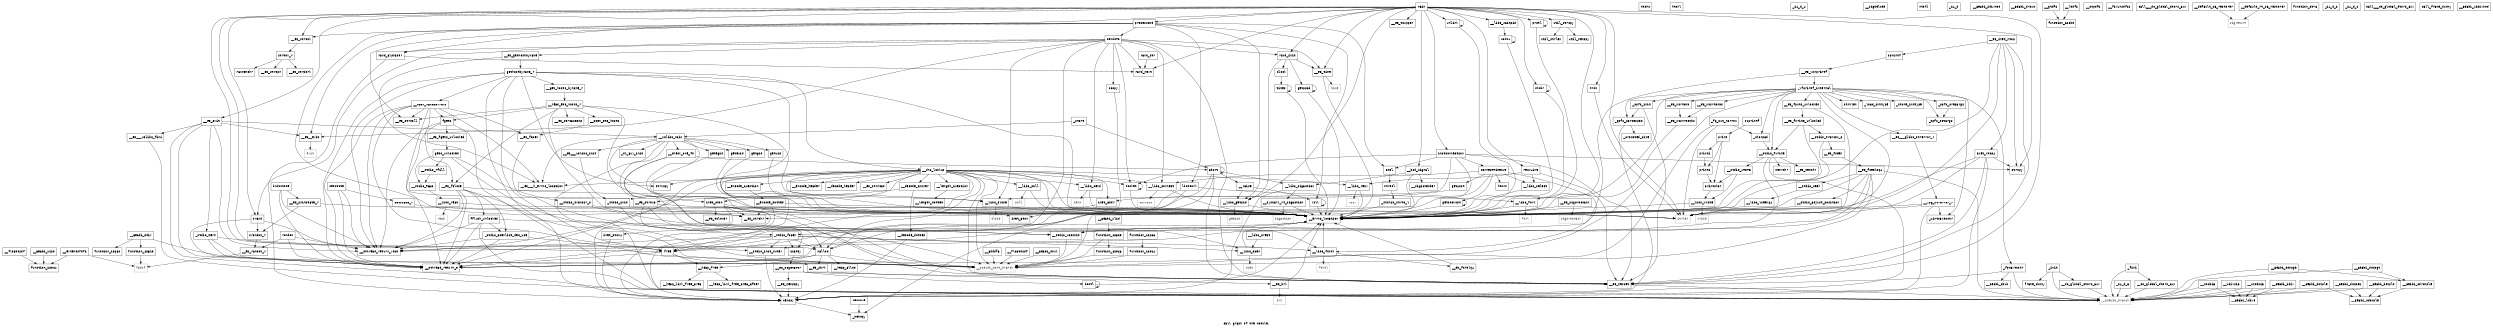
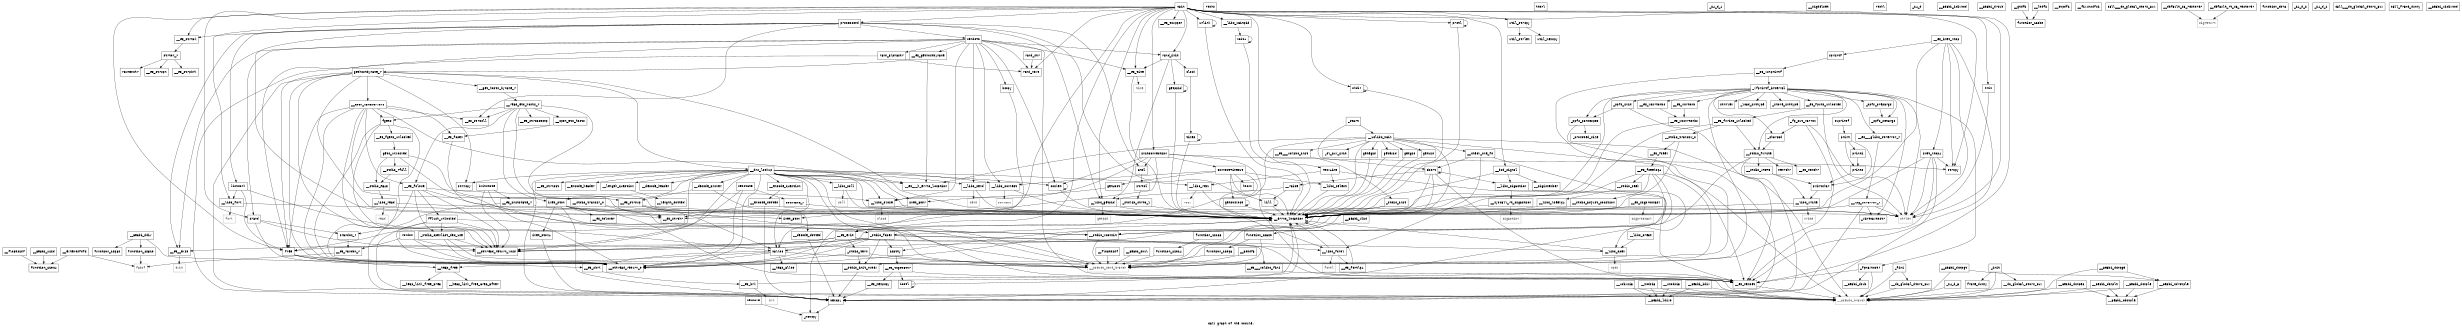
  digraph {
    fontname="DejaVu Sans Mono"
    label="Call graph of the module."
    node [fontname="DejaVu Sans Mono" shape=record]
    edge [fontname="DejaVu Sans Mono"]
    n1 [label="{__GI_initstate_r}"]
    n2 [label="{__errno_location}"]
    n3 [label="{srandom_r}"]
    n4 [label="{_stdio_fopen}"]
    n5 [label="{__GI_random_r}"]
    n6 [label="{__libc_fcntl}"]
    n7 [label="{__GI_fcntl64}"]
    n8 [color=gray50 fontcolor=gray50 label="{fcntl}"]
    n9 [label="{__libc_connect}"]
    n10 [color=gray50 fontcolor=gray50 label="{connect}"]
    n11 [label="{bcopy}"]
    n12 [label="{_memcpy}"]
    n13 [label="{getsockopt}"]
    n14 [label="{__GI__exit}"]
    n15 [color=gray50 fontcolor=gray50 label="{exit}"]
    n16 [label="{chdir}"]
    n17 [label="{memcpy}"]
    n18 [label="{__GI_brk}"]
    n19 [color=gray50 fontcolor=gray50 label="{brk}"]
    n20 [label="{__libc_close}"]
    n21 [color=gray50 fontcolor=gray50 label="{close}"]
    n22 [label="{__heap_free}"]
    n23 [label="{__heap_link_free_area}"]
    n24 [label="{__heap_link_free_area_after}"]
    n25 [label="{ntohs}"]
    n26 [label="{__libc_fork}"]
    n27 [color=gray50 fontcolor=gray50 label="{fork}"]
    n28 [label="{__GI___uClibc_fini}"]
    n29 [color=gray50 fontcolor=gray50 label="{__pseudo_branch}"]
    n30 [label="{__pthread_return_0}"]
    n31 [label="{_24_d_3}"]
    n32 [label="{__libc_recv}"]
    n33 [color=gray50 fontcolor=gray50 label="{recv}"]
    n34 [label="{abort}"]
    n35 [label="{__GI_memset}"]
    n36 [label="{__raise}"]
    n37 [label="{__libc_sigaction}"]
    n38 [color=gray50 fontcolor=gray50 label="{__pseudo_cond_branch}"]
    n39 [label="{__libc_getpid}"]
    n40 [label="{kill}"]
    n41 [label="{__syscall_rt_sigaction}"]
    n42 [color=gray50 fontcolor=gray50 label="{getpid}"]
    n43 [label="{getppid}"]
    n44 [label="{htonl}"]
    n45 [color=gray50 fontcolor=gray50 label="{fabsf}"]
    n46 [label="{__libc_send}"]
    n47 [color=gray50 fontcolor=gray50 label="{send}"]
    n48 [label="{strcpy}"]
    n49 [label="{socket}"]
    n50 [label="{prctl}"]
    n51 [label="{__libc_select}"]
    n52 [label="{__bsd_signal}"]
    n53 [label="{__sigismember}"]
    n54 [label="{__GI_time}"]
    n55 [color=gray50 fontcolor=gray50 label="{time}"]
    n56 [label="{unlink}"]
    n57 [label="{_24_d_4}"]
    n58 [label="{htons}"]
    n59 [label="{random}"]
    n60 [label="{__pthread_return_void}"]
    n61 [label="{__libc_waitpid}"]
    n62 [label="{wait4}"]
    n63 [label="{__libc_write}"]
    n64 [color=gray50 fontcolor=gray50 label="{write}"]
    n65 [label="{__GI_strtok}"]
    n66 [label="{strtok_r}"]
    n67 [label="{__GI_strspn}"]
    n68 [label="{__GI_strpbrk}"]
    n69 [label="{rawmemchr}"]
    n70 [label="{__GI_strcoll}"]
    n71 [label="{__sigdelset}"]
    n72 [label="{__GI_toupper}"]
    n73 [label="{malloc}"]
    n74 [label="{__heap_alloc}"]
    n75 [label="{__GI_sbrk}"]
    n76 [label="{free}"]
    n77 [color=gray50 fontcolor=gray50 label="{strlen}"]
    n78 [label="{_stdlib_strto_l}"]
    n79 [label="{__GI_exit}"]
    n80 [label="{_stdio_term}"]
    n81 [label="{__stdio_init_mutex}"]
    n82 [label="{inet_addr}"]
    n83 [label="{inet_aton}"]
    n84 [label="{setstate}"]
    n85 [label="{setstate_r}"]
    n86 [label="{__GI_gethostbyname}"]
    n87 [label="{gethostbyname_r}"]
    n88 [label="{__GI___h_errno_location}"]
    n89 [label="{strncpy}"]
    n90 [label="{__dns_lookup}"]
    n91 [label="{__open_nameservers}"]
    n92 [label="{__get_hosts_byname_r}"]
    n93 [label="{initstate}"]
    n94 [label="{clock}"]
    n95 [label="{times}"]
    n96 [label="{ntohl}"]
    n97 [label="{__GI_strchr}"]
    n98 [label="{inet_pton}"]
    n99 [label="{__encode_header}"]
    n100 [label="{__decode_header}"]
    n101 [label="{__encode_question}"]
    n102 [label="{__length_question}"]
    n103 [label="{__decode_answer}"]
    n104 [label="{__libc_poll}"]
    n105 [label="{__GI_strncat}"]
    n106 [label="{__GI_strdup}"]
    n107 [label="{__GI_fopen}"]
    n108 [label="{__GI_fclose}"]
    n109 [label="{fgets}"]
    n110 [label="{__read_etc_hosts_r}"]
    n111 [label="{srand}"]
    n112 [label="{isatty}"]
    n113 [label="{__GI_tcgetattr}"]
    n114 [label="{ioctl}"]
    n115 [label="{__GI_mempcpy}"]
    n116 [label="{inet_pton4}"]
    n117 [label="{__GI_tolower}"]
    n118 [label="{inet_ntop4}"]
    n119 [label="{__GI_inet_ntop}"]
    n120 [label="{sprintf}"]
    n121 [label="{__GI_vsnprintf}"]
    n122 [label="{__encode_dotted}"]
    n123 [label="{__length_dotted}"]
    n124 [label="{__decode_dotted}"]
    n125 [label="{__open_etc_hosts}"]
    n126 [label="{__GI_strcasecmp}"]
    n127 [label="{_stdio_openlist_dec_use}"]
    n128 [label="{fflush_unlocked}"]
    n129 [label="{__GI_fgets_unlocked}"]
    n130 [label="{_vfprintf_internal}"]
    n131 [label="{_charpad}"]
    n132 [label="{__stdio_fwrite}"]
    n133 [label="{_ppfs_init}"]
    n134 [label="{_ppfs_parsespec}"]
    n135 [label="{_ppfs_prepargs}"]
    n136 [label="{_ppfs_setargs}"]
    n137 [label="{__GI_fputs_unlocked}"]
    n138 [label="{strnlen}"]
    n139 [label="{__GI___glibc_strerror_r}"]
    n140 [label="{__GI_wcrtomb}"]
    n141 [label="{__GI_wcsrtombs}"]
    n142 [label="{_load_inttype}"]
    n143 [label="{_store_inttype}"]
    n144 [label="{_uintmaxtostr}"]
    n145 [label="{_fpmaxtostr}"]
    n146 [label="{__stdio_WRITE}"]
    n147 [label="{printchar}"]
    n148 [label="{__GI_memchr}"]
    n149 [label="{memrchr}"]
    n150 [label="{__stdio_wcommit}"]
    n151 [label="{_fp_out_narrow}"]
    n152 [label="{_promoted_size}"]
    n153 [label="{__GI_fwrite_unlocked}"]
    n154 [label="{__xpg_strerror_r}"]
    n155 [label="{__GI_wcsnrtombs}"]
    n156 [label="{__aeabi_dsub}"]
    n157 [label="{getc_unlocked}"]
    n158 [label="{__stdio_READ}"]
    n159 [label="{__stdio_rfill}"]
    n160 [label="{__stdio_trans2r_o}"]
    n161 [label="{__libc_read}"]
    n162 [label="{__stdio_trans2w_o}"]
    n163 [label="{__GI_fseek}"]
    n164 [color=gray50 fontcolor=gray50 label="{read}"]
    n165 [label="{__GI_fseeko64}"]
    n166 [label="{_24_d}"]
    n167 [label="{__stdio_adjust_position}"]
    n168 [label="{__stdio_seek}"]
    n169 [label="{__libc_lseek64}"]
    n170 [label="{__aeabi_idiv}"]
    n171 [label="{__aeabi_ldiv0}"]
    n172 [label="{__aeabi_idivmod}"]
    n173 [label="{__modsi3}"]
    n174 [label="{__aeabi_drsub}"]
    n175 [label="{__adddf3}"]
    n176 [label="{function_12014}"]
    n177 [label="{function_12068}"]
    n178 [label="{function_120c4}"]
    n179 [label="{function_121a8}"]
    n180 [label="{__aeabi_ui2d}"]
    n181 [label="{__floatsidf}"]
    n182 [label="{__extendsfdf2}"]
    n183 [label="{__aeabi_ul2d}"]
    n184 [label="{function_12320}"]
    n185 [label="{__floatdidf}"]
    n186 [label="{__aeabi_dmul}"]
    n187 [label="{function_12510}"]
    n188 [label="{function_1268c}"]
    n189 [label="{__aeabi_ddiv}"]
    n190 [label="{__gtdf2}"]
    n191 [label="{function_128b0}"]
    n192 [label="{__ltdf2}"]
    n193 [label="{__cmpdf2}"]
    n194 [label="{__aeabi_cdrcmple}"]
    n195 [label="{__aeabi_cdcmple}"]
    n196 [label="{__aeabi_dcmpeq}"]
    n197 [label="{__aeabi_dcmplt}"]
    n198 [label="{__aeabi_dcmple}"]
    n199 [label="{__aeabi_dcmpge}"]
    n200 [label="{__aeabi_dcmpgt}"]
    n201 [label="{__fixunsdfsi}"]
    n202 [label="{__do_global_ctors_aux}"]
    n203 [label="{call___do_global_ctors_aux}"]
    n204 [label="{_fini}"]
    n205 [label="{__do_global_dtors_aux}"]
    n206 [color=gray50 fontcolor=gray50 label="{sigreturn}"]
    n207 [color=gray50 fontcolor=gray50 label="{sigaction}"]
    n208 [color=gray50 fontcolor=gray50 label="{open}"]
    n209 [color=gray50 fontcolor=gray50 label="{sigprocmask}"]
    n210 [color=gray50 fontcolor=gray50 label="{poll}"]
    n211 [label="{__libc_creat}"]
    n212 [label="{__libc_open}"]
    n213 [label="{_dl_aux_init}"]
    n214 [label="{__GI_sigprocmask}"]
    n215 [label="{function_cb78}"]
    n216 [label="{memmove}"]
    n217 [label="{_24_d_2}"]
    n218 [label="{_24_d_1}"]
    n219 [label="{_stdio_init}"]
    n220 [label="{__check_one_fd}"]
    n221 [label="{__GI___uClibc_init}"]
    n222 [label="{__uClibc_main}"]
    n223 [label="{getegid}"]
    n224 [label="{geteuid}"]
    n225 [label="{getgid}"]
    n226 [label="{getuid}"]
    n227 [label="{__default_sa_restorer}"]
    n228 [label="{__default_rt_sa_restorer}"]
    n229 [label="{atol}"]
    n230 [label="{strtol}"]
    n231 [label="{_init}"]
    n232 [label="{frame_dummy}"]
    n233 [label="{call___do_global_dtors_aux}"]
    n234 [label="{call_frame_dummy}"]
    n235 [label="{_start}"]
    n236 [label="{rand_init}"]
    n237 [label="{rand_next}"]
    n238 [label="{rand_str}"]
    n239 [label="{rand_alphastr}"]
    n240 [label="{util_strlen}"]
    n241 [label="{util_memcpy}"]
    n242 [label="{util_strcpy}"]
    n243 [label="{prints}"]
    n244 [label="{printi}"]
    n245 [label="{print}"]
    n246 [label="{szprintf}"]
    n247 [label="{trim}"]
    n248 [label="{getHost}"]
    n249 [label="{recvLine}"]
    n250 [label="{connectTimeout}"]
    n251 [label="{listFork}"]
    n252 [label="{sendSTD}"]
    n253 [label="{processCmd}"]
    n254 [label="{initConnection}"]
    n255 [label="{main}"]
    n256 [label="{__udivsi3}"]
    n257 [label="{__aeabi_uidivmod}"]
    n258 [label="{__umodsi3}"]
    n1 -> n2
    n1 -> n3
    n2 -> n4
    n3 -> n5
    n4 -> n6
    n4 -> n30
    n4 -> n60
    n4 -> n73
    n4 -> n76
    n4 -> n81
    n4 -> n112
    n4 -> n212
    n5 -> n45
    n6 -> n2
    n6 -> n7
    n6 -> n8
    n7 -> n2
    n9 -> n2
    n9 -> n10
    n11 -> n12
    n13 -> n2
    n13 -> n13
    n14 -> n15
    n16 -> n2
    n16 -> n16
    n17 -> n12
    n18 -> n2
    n18 -> n19
    n20 -> n2
    n20 -> n21
    n22 -> n23
    n22 -> n24
    n26 -> n2
    n26 -> n27
    n28 -> n29
    n31 -> n29
    n32 -> n2
    n32 -> n33
    n34 -> n30
    n34 -> n34
    n34 -> n35
    n34 -> n36
    n34 -> n37
    n34 -> n38
    n35 -> n29
    n36 -> n39
    n36 -> n40
    n37 -> n17
    n37 -> n41
    n39 -> n2
    n39 -> n42
    n40 -> n2
    n40 -> n40
    n41 -> n2
    n41 -> n207
    n43 -> n2
    n43 -> n43
    n46 -> n2
    n46 -> n47
    n49 -> n2
    n49 -> n49
    n50 -> n2
    n50 -> n50
    n51 -> n2
    n52 -> n2
    n52 -> n37
    n52 -> n53
    n54 -> n2
    n54 -> n55
    n56 -> n2
    n56 -> n56
    n59 -> n5
    n59 -> n30
    n59 -> n60
    n61 -> n62
    n62 -> n2
    n62 -> n62
    n63 -> n2
    n63 -> n64
    n65 -> n66
    n66 -> n67
    n66 -> n68
    n66 -> n69
    n73 -> n2
    n73 -> n22
    n73 -> n30
    n73 -> n38
    n73 -> n74
    n73 -> n75
    n75 -> n18
    n76 -> n22
    n76 -> n30
    n76 -> n75
    n78 -> n2
    n79 -> n14
    n79 -> n28
    n79 -> n29
    n79 -> n30
    n79 -> n60
    n79 -> n80
    n80 -> n30
    n80 -> n38
    n80 -> n81
    n81 -> n17
    n82 -> n83
    n84 -> n30
    n84 -> n60
    n84 -> n85
    n85 -> n2
    n86 -> n87
    n86 -> n88
    n87 -> n2
    n87 -> n17
    n87 -> n30
    n87 -> n60
    n87 -> n76
    n87 -> n83
    n87 -> n89
    n87 -> n90
    n87 -> n91
    n87 -> n92
    n90 -> n2
    n90 -> n9
    n90 -> n17
    n90 -> n20
    n90 -> n30
    n90 -> n32
    n90 -> n35
    n90 -> n38
    n90 -> n46
    n90 -> n49
    n90 -> n60
    n90 -> n73
    n90 -> n76
    n90 -> n77
    n90 -> n82
    n90 -> n88
    n90 -> n89
    n90 -> n98
    n90 -> n99
    n90 -> n100
    n90 -> n101
    n90 -> n102
    n90 -> n103
    n90 -> n104
    n90 -> n105
    n91 -> n30
    n91 -> n60
    n91 -> n70
    n91 -> n76
    n91 -> n88
    n91 -> n106
    n91 -> n107
    n91 -> n108
    n91 -> n109
    n92 -> n110
    n93 -> n1
    n93 -> n30
    n93 -> n60
    n94 -> n95
    n95 -> n2
    n95 -> n95
    n98 -> n2
    n98 -> n17
    n98 -> n35
    n98 -> n97
    n98 -> n116
    n98 -> n117
    n101 -> n122
    n102 -> n123
    n103 -> n106
    n103 -> n124
    n104 -> n2
    n104 -> n210
    n106 -> n38
    n106 -> n73
    n106 -> n77
    n107 -> n4
    n108 -> n20
    n108 -> n30
    n108 -> n38
    n108 -> n60
    n108 -> n127
    n108 -> n128
    n109 -> n29
    n109 -> n30
    n109 -> n60
    n109 -> n129
    n110 -> n2
    n110 -> n70
    n110 -> n97
    n110 -> n98
    n110 -> n108
    n110 -> n109
    n110 -> n125
    n110 -> n126
    n111 -> n3
    n111 -> n30
    n111 -> n60
    n112 -> n113
    n113 -> n35
    n113 -> n114
    n113 -> n115
    n114 -> n2
    n114 -> n114
    n115 -> n17
    n116 -> n17
    n118 -> n2
    n118 -> n17
    n118 -> n35
    n118 -> n48
    n118 -> n77
    n119 -> n2
    n119 -> n35
    n119 -> n48
    n119 -> n77
    n119 -> n118
    n119 -> n120
    n120 -> n121
    n121 -> n81
    n121 -> n130
    n122 -> n17
    n122 -> n77
    n122 -> n97
    n124 -> n17
    n125 -> n107
    n127 -> n30
    n127 -> n38
    n127 -> n60
    n128 -> n29
    n128 -> n30
    n128 -> n60
    n128 -> n127
    n128 -> n150
    n129 -> n157
    n130 -> n2
    n130 -> n38
    n130 -> n77
    n130 -> n131
    n130 -> n132
    n130 -> n133
    n130 -> n134
    n130 -> n135
    n130 -> n136
    n130 -> n137
    n130 -> n138
    n130 -> n139
    n130 -> n140
    n130 -> n141
    n130 -> n142
    n130 -> n143
    n130 -> n144
    n130 -> n145
    n131 -> n132
    n132 -> n17
    n132 -> n146
    n132 -> n148
    n132 -> n149
    n132 -> n150
    n133 -> n35
    n133 -> n134
    n134 -> n17
    n134 -> n152
    n135 -> n136
    n137 -> n77
    n137 -> n153
    n139 -> n154
    n140 -> n155
    n141 -> n155
    n145 -> n29
    n145 -> n35
    n145 -> n156
    n146 -> n63
    n146 -> n147
    n147 -> n63
    n150 -> n38
    n151 -> n38
    n151 -> n77
    n151 -> n131
    n153 -> n2
    n153 -> n132
    n153 -> n162
    n154 -> n2
    n154 -> n17
    n154 -> n77
    n154 -> n144
    n155 -> n2
    n157 -> n38
    n157 -> n158
    n157 -> n159
    n157 -> n160
    n158 -> n161
    n159 -> n158
    n160 -> n2
    n160 -> n150
    n161 -> n2
    n161 -> n164
    n162 -> n2
    n162 -> n163
    n163 -> n165
    n165 -> n2
    n165 -> n29
    n165 -> n30
    n165 -> n60
    n165 -> n150
    n165 -> n167
    n165 -> n168
    n167 -> n2
    n168 -> n169
    n169 -> n2
    n170 -> n29
    n170 -> n171
    n173 -> n29
    n173 -> n171
    n175 -> n38
    n176 -> n38
    n177 -> n38
    n179 -> n176
    n180 -> n178
    n181 -> n178
    n182 -> n45
    n182 -> n178
    n183 -> n184
    n184 -> n38
    n184 -> n177
    n185 -> n38
    n186 -> n38
    n187 -> n45
    n189 -> n38
    n189 -> n187
    n189 -> n188
    n190 -> n191
    n192 -> n191
    n194 -> n195
    n196 -> n29
    n196 -> n195
    n197 -> n29
    n197 -> n195
    n198 -> n29
    n198 -> n195
    n199 -> n29
    n199 -> n194
    n200 -> n29
    n200 -> n194
    n202 -> n29
    n204 -> n29
    n204 -> n205
    n205 -> n29
    n211 -> n212
    n212 -> n2
    n212 -> n208
    n214 -> n2
    n214 -> n209
    n216 -> n12
    n219 -> n2
    n219 -> n112
    n220 -> n6
    n220 -> n34
    n220 -> n212
    n221 -> n219
    n222 -> n2
    n222 -> n29
    n222 -> n35
    n222 -> n38
-   n79 -> n222
+   n222 -> n79
    n222 -> n88
    n222 -> n213
    n222 -> n220
    n222 -> n221
    n222 -> n223
    n222 -> n224
    n222 -> n225
    n222 -> n226
    n223 -> n2
    n224 -> n2
    n225 -> n2
    n226 -> n2
    n227 -> n206
    n228 -> n206
    n229 -> n230
    n230 -> n78
    n231 -> n29
    n231 -> n202
    n231 -> n232
    n235 -> n34
    n235 -> n222
    n236 -> n39
    n236 -> n43
    n236 -> n54
    n236 -> n94
    n238 -> n237
    n239 -> n17
    n239 -> n237
    n242 -> n240
    n242 -> n241
    n243 -> n147
    n244 -> n243
    n245 -> n147
    n245 -> n243
    n245 -> n244
    n246 -> n245
    n247 -> n77
    n248 -> n82
    n249 -> n32
    n249 -> n35
    n249 -> n51
    n250 -> n2
    n250 -> n6
    n250 -> n9
    n250 -> n13
    n250 -> n51
    n250 -> n58
    n250 -> n248
    n251 -> n26
    n251 -> n73
    n251 -> n76
    n252 -> n9
    n252 -> n11
    n252 -> n14
    n252 -> n20
    n252 -> n35
    n252 -> n46
    n252 -> n49
    n252 -> n54
    n252 -> n76
    n252 -> n86
    n252 -> n111
    n252 -> n236
    n252 -> n237
    n252 -> n239
    n253 -> n14
    n253 -> n39
    n253 -> n40
    n253 -> n65
    n253 -> n70
    n253 -> n97
    n253 -> n229
    n253 -> n251
    n253 -> n252
    n254 -> n20
    n254 -> n35
    n254 -> n48
    n254 -> n49
    n254 -> n97
    n254 -> n229
    n254 -> n250
    n255 -> n16
    n255 -> n26
    n255 -> n35
    n255 -> n39
    n255 -> n48
    n255 -> n50
    n255 -> n52
    n255 -> n54
    n255 -> n56
    n255 -> n61
    n255 -> n65
    n255 -> n72
    n255 -> n73
    n255 -> n76
    n255 -> n77
    n255 -> n79
    n255 -> n111
    n255 -> n236
    n255 -> n237
-   n255 -> n239
    n255 -> n242
    n255 -> n247
    n255 -> n249
    n255 -> n253
    n255 -> n254
    n256 -> n29
    n256 -> n171
    n258 -> n29
    n258 -> n171
  }
